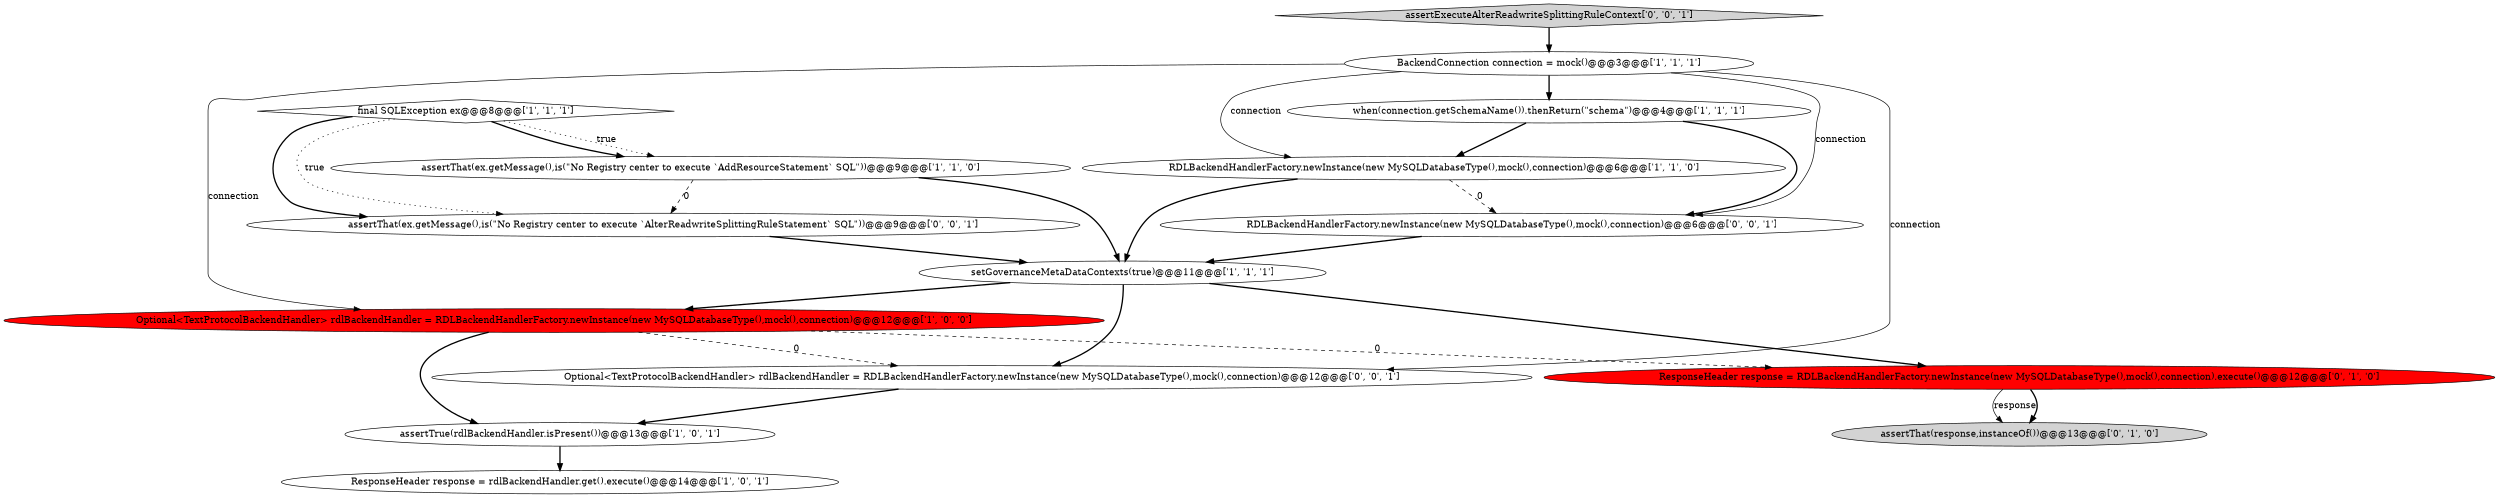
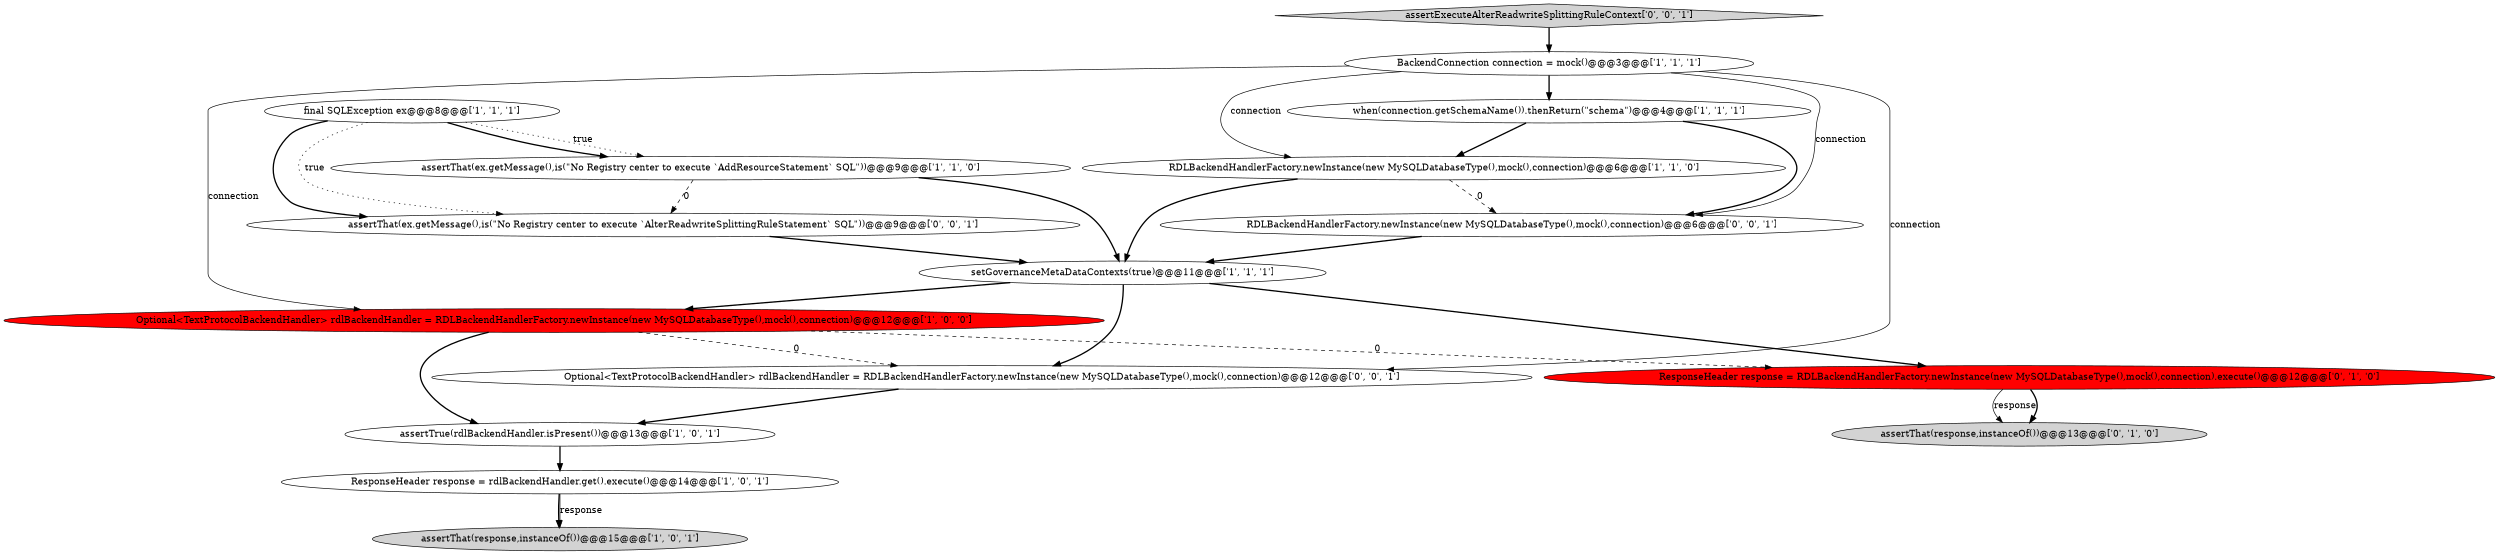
  digraph {
    node [fillcolor=white shape=ellipse style=filled]
    edge [style=bold]
    n1 [label="assertThat(ex.getMessage(),is(\"No Registry center to execute `AddResourceStatement` SQL\"))@@@9@@@['1', '1', '0']"]
    n2 [label="setGovernanceMetaDataContexts(true)@@@11@@@['1', '1', '1']"]
    n3 [label="assertThat(ex.getMessage(),is(\"No Registry center to execute `AlterReadwriteSplittingRuleStatement` SQL\"))@@@9@@@['0', '0', '1']"]
    n4 [label="Optional<TextProtocolBackendHandler> rdlBackendHandler = RDLBackendHandlerFactory.newInstance(new MySQLDatabaseType(),mock(),connection)@@@12@@@['0', '0', '1']"]
    n5 [fillcolor=red label="ResponseHeader response = RDLBackendHandlerFactory.newInstance(new MySQLDatabaseType(),mock(),connection).execute()@@@12@@@['0', '1', '0']"]
    n6 [fillcolor=red label="Optional<TextProtocolBackendHandler> rdlBackendHandler = RDLBackendHandlerFactory.newInstance(new MySQLDatabaseType(),mock(),connection)@@@12@@@['1', '0', '0']"]
    n7 [label="assertTrue(rdlBackendHandler.isPresent())@@@13@@@['1', '0', '1']"]
    n8 [fillcolor=lightgray label="assertThat(response,instanceOf())@@@13@@@['0', '1', '0']"]
-   n9 [label="final SQLException ex@@@8@@@['1', '1', '1']" shape=diamond]
+   n9 [label="final SQLException ex@@@8@@@['1', '1', '1']"]
    n10 [label="BackendConnection connection = mock()@@@3@@@['1', '1', '1']"]
    n11 [label="RDLBackendHandlerFactory.newInstance(new MySQLDatabaseType(),mock(),connection)@@@6@@@['0', '0', '1']"]
    n12 [label="when(connection.getSchemaName()).thenReturn(\"schema\")@@@4@@@['1', '1', '1']"]
    n13 [label="RDLBackendHandlerFactory.newInstance(new MySQLDatabaseType(),mock(),connection)@@@6@@@['1', '1', '0']"]
    n14 [label="ResponseHeader response = rdlBackendHandler.get().execute()@@@14@@@['1', '0', '1']"]
+   n15 [fillcolor=lightgray label="assertThat(response,instanceOf())@@@15@@@['1', '0', '1']"]
    n16 [fillcolor=lightgray label="assertExecuteAlterReadwriteSplittingRuleContext['0', '0', '1']" shape=diamond]
    n1 -> n2
    n1 -> n3 [label=0 style=dashed]
    n2 -> n4
    n2 -> n5
    n2 -> n6
    n3 -> n2
    n4 -> n7
    n5 -> n8 [label=response style=solid]
    n5 -> n8
    n6 -> n4 [label=0 style=dashed]
    n6 -> n5 [label=0 style=dashed]
    n6 -> n7
    n7 -> n14
    n9 -> n1
    n9 -> n1 [label=true style=dotted]
    n9 -> n3
    n9 -> n3 [label=true style=dotted]
    n10 -> n4 [label=connection style=solid]
    n10 -> n6 [label=connection style=solid]
    n10 -> n11 [label=connection style=solid]
    n10 -> n12
    n10 -> n13 [label=connection style=solid]
    n11 -> n2
    n12 -> n11
    n12 -> n13
    n13 -> n2
    n13 -> n11 [label=0 style=dashed]
+   n14 -> n15
+   n14 -> n15 [label=response style=solid]
    n16 -> n10
  }
